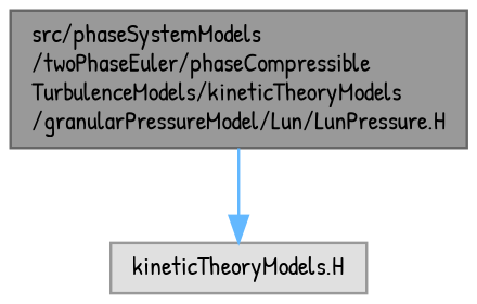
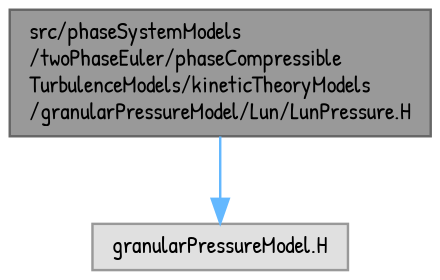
  digraph {
    fontname="Patrick Hand"
    node [fontname="Patrick Hand" fontsize=10 shape=box style=filled]
    n1 [color=gray40 fillcolor=grey60 fontcolor=black height=0.2 label="src/phaseSystemModels\l/twoPhaseEuler/phaseCompressible\lTurbulenceModels/kineticTheoryModels\l/granularPressureModel/Lun/LunPressure.H" width=0.4]
-   n2 [color=grey60 fillcolor="#E0E0E0" height=0.2 label="kineticTheoryModels.H" width=0.4]
+   n2 [color=grey60 fillcolor="#E0E0E0" height=0.2 label="granularPressureModel.H" width=0.4]
    n1 -> n2 [color=steelblue1 fontname="Patrick Hand" fontsize=10 labelfontname=Helvetica labelfontsize=10 style=solid]
  }
